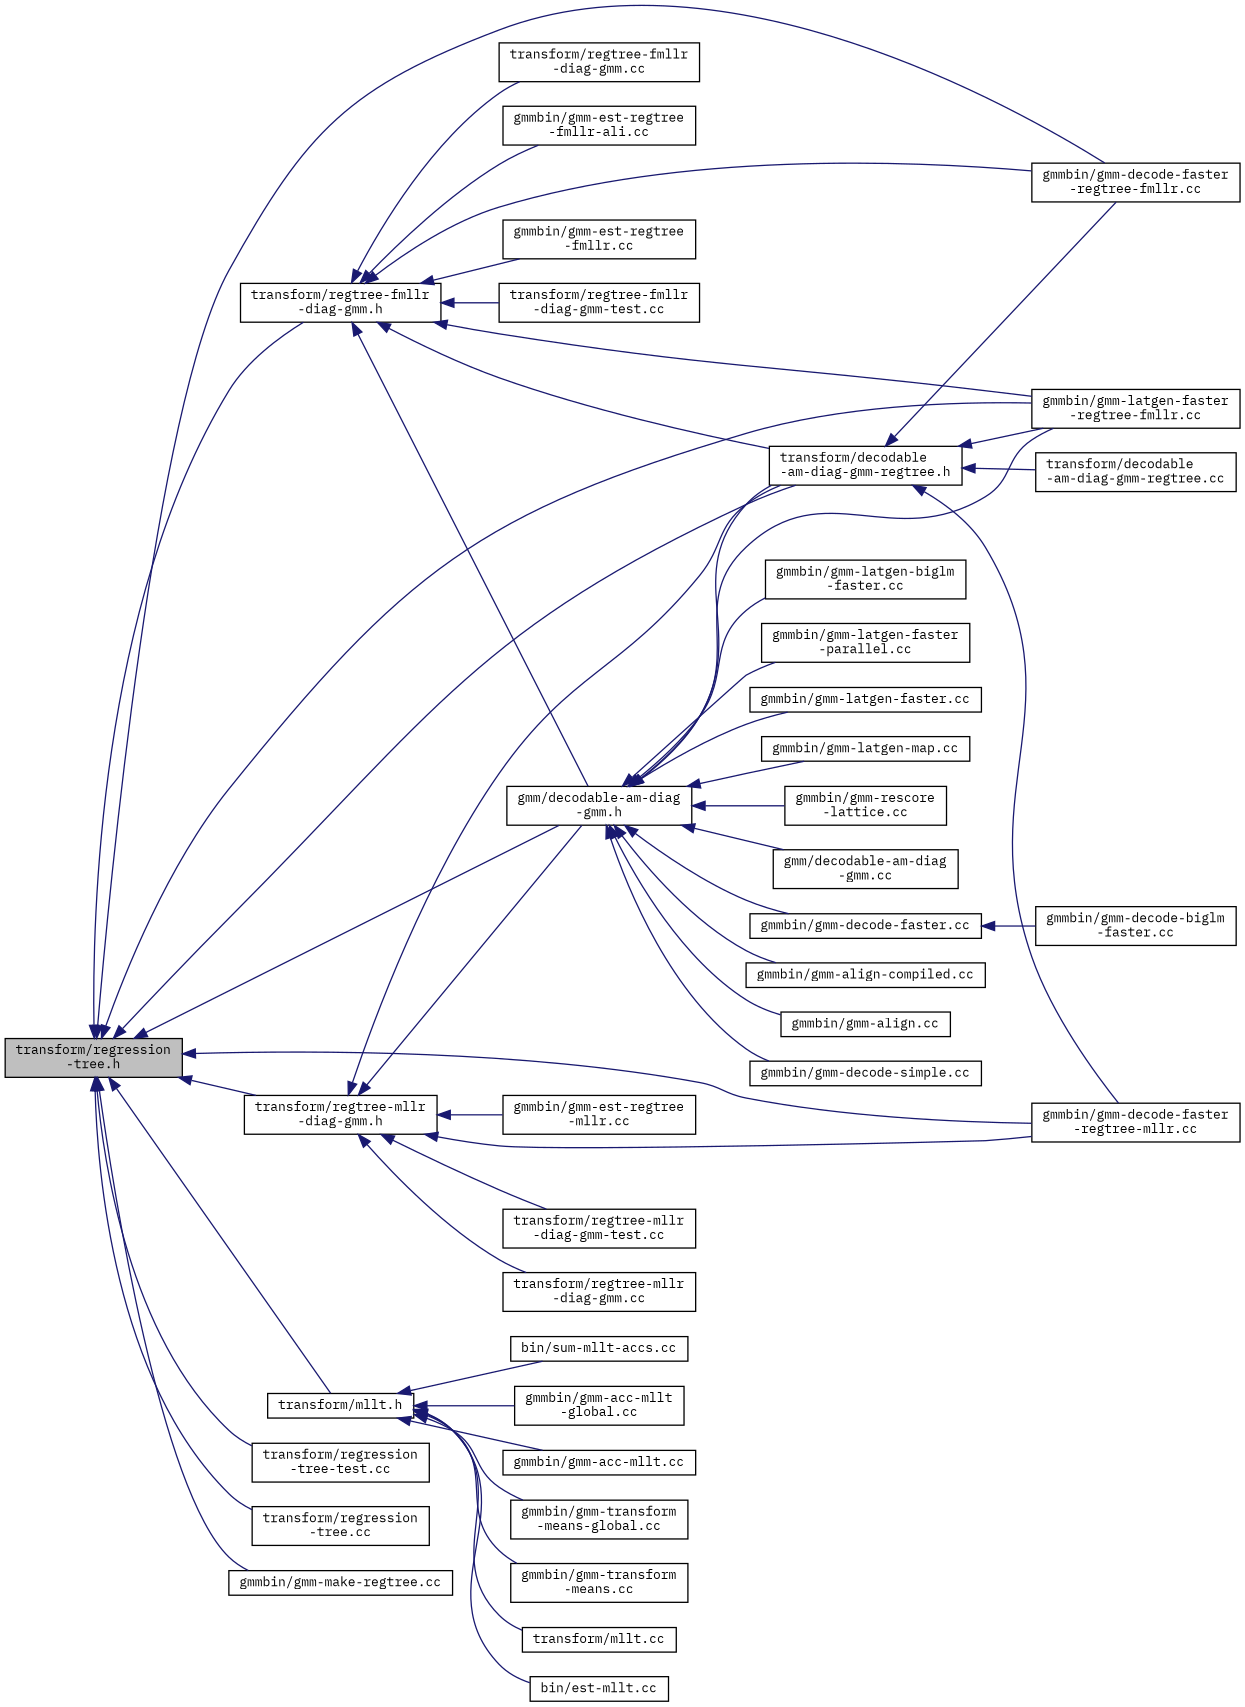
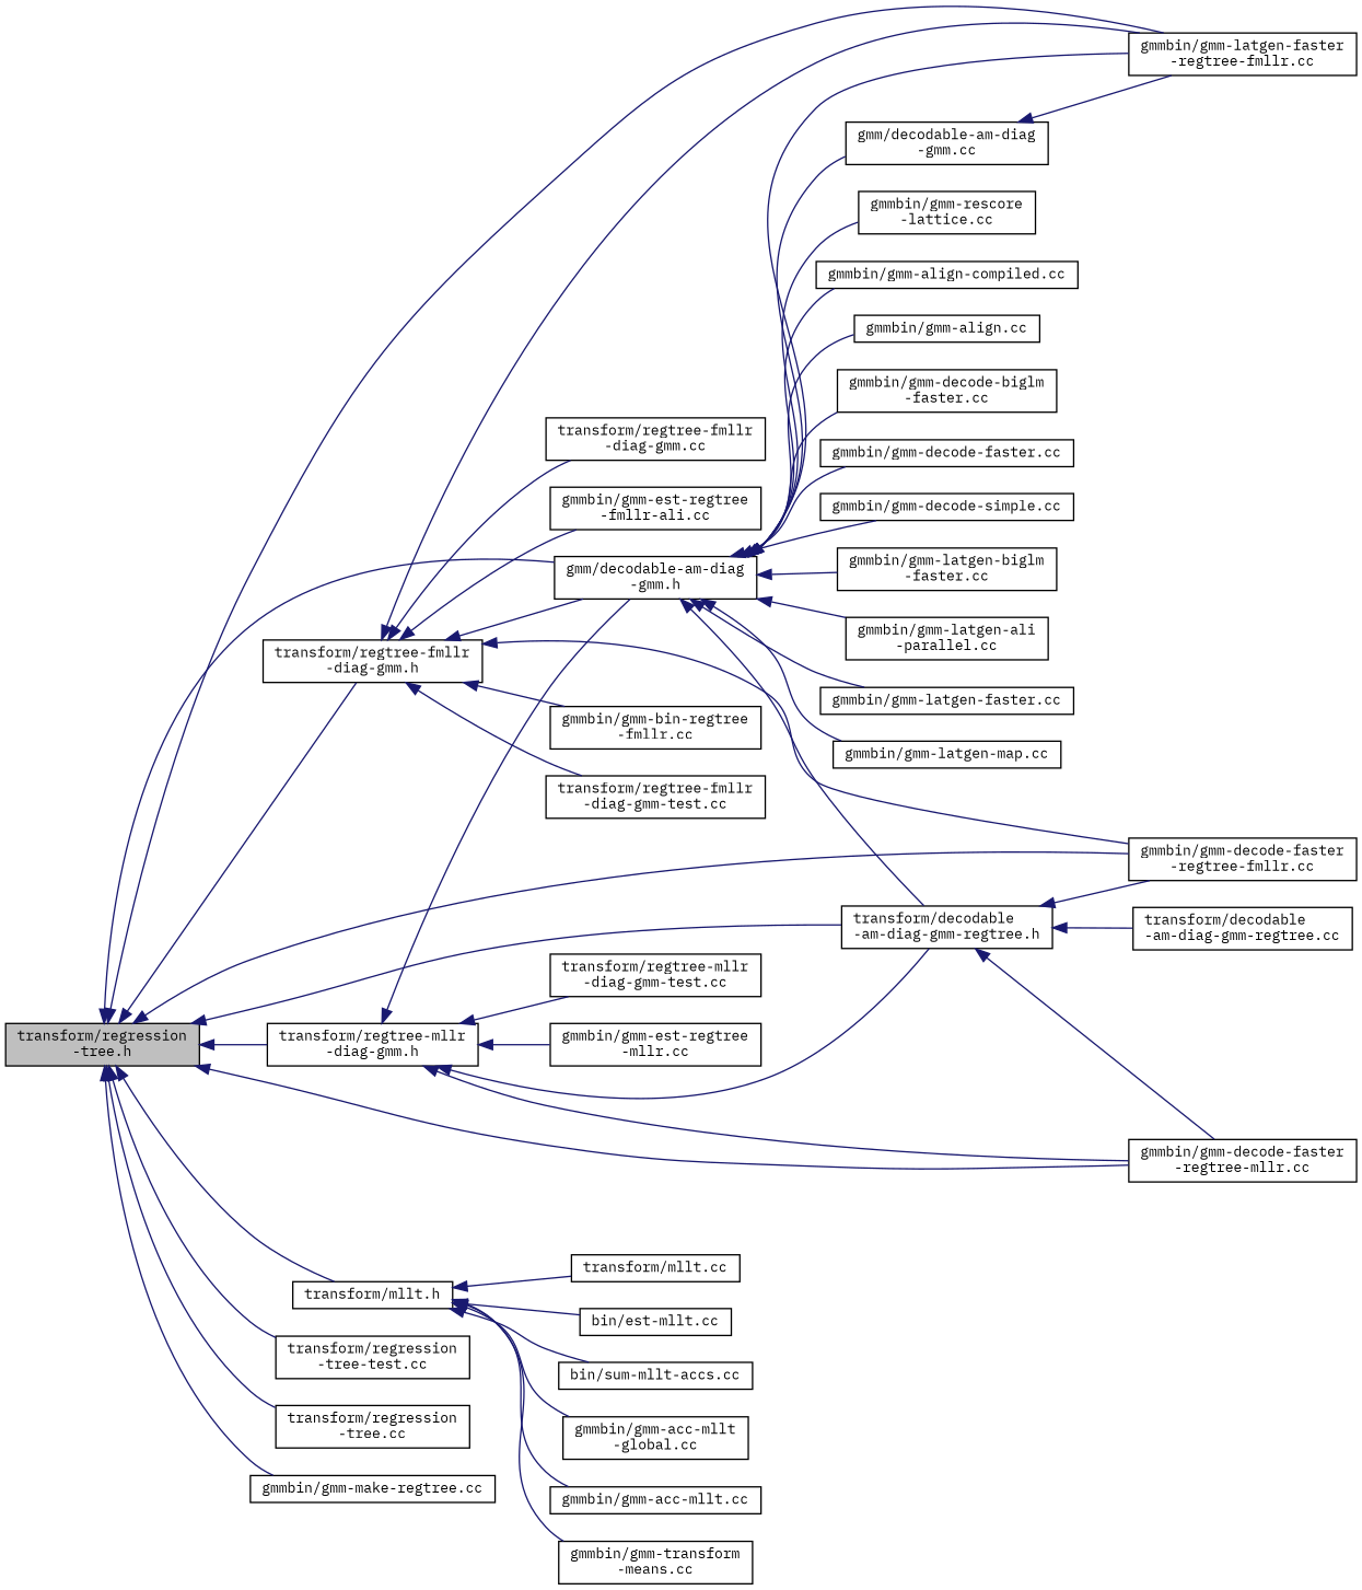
  digraph {
    fontname="IBM Plex Mono"
    rankdir=LR
    node [color=black fillcolor=white fontname="IBM Plex Mono" fontsize=10 shape=record style=filled]
    edge [color=midnightblue dir=back fontname="IBM Plex Mono" fontsize=10 labelfontname=Helvetica labelfontsize=10 style=solid]
    n1 [fillcolor=grey75 fontcolor=black height=0.2 label="transform/regression\l-tree.h" width=0.4]
    n2 [height=0.2 label="gmm/decodable-am-diag\l-gmm.h" width=0.4]
    n3 [height=0.2 label="transform/decodable\l-am-diag-gmm-regtree.h" width=0.4]
    n4 [height=0.2 label="gmmbin/gmm-decode-faster\l-regtree-fmllr.cc" width=0.4]
    n5 [height=0.2 label="gmmbin/gmm-decode-faster\l-regtree-mllr.cc" width=0.4]
    n6 [height=0.2 label="gmmbin/gmm-latgen-faster\l-regtree-fmllr.cc" width=0.4]
    n7 [height=0.2 label="transform/regtree-fmllr\l-diag-gmm.h" width=0.4]
    n8 [height=0.2 label="transform/regtree-mllr\l-diag-gmm.h" width=0.4]
    n9 [height=0.2 label="transform/mllt.h" width=0.4]
    n10 [height=0.2 label="transform/regression\l-tree-test.cc" width=0.4]
    n11 [height=0.2 label="transform/regression\l-tree.cc" width=0.4]
    n12 [height=0.2 label="gmmbin/gmm-make-regtree.cc" width=0.4]
    n13 [height=0.2 label="gmm/decodable-am-diag\l-gmm.cc" width=0.4]
    n14 [height=0.2 label="gmmbin/gmm-align-compiled.cc" width=0.4]
    n15 [height=0.2 label="gmmbin/gmm-align.cc" width=0.4]
    n16 [height=0.2 label="gmmbin/gmm-decode-biglm\l-faster.cc" width=0.4]
    n17 [height=0.2 label="gmmbin/gmm-decode-faster.cc" width=0.4]
    n18 [height=0.2 label="gmmbin/gmm-decode-simple.cc" width=0.4]
    n19 [height=0.2 label="gmmbin/gmm-latgen-biglm\l-faster.cc" width=0.4]
-   n20 [height=0.2 label="gmmbin/gmm-latgen-faster\l-parallel.cc" width=0.4]
+   n20 [height=0.2 label="gmmbin/gmm-latgen-ali\l-parallel.cc" width=0.4]
    n21 [height=0.2 label="gmmbin/gmm-latgen-faster.cc" width=0.4]
    n22 [height=0.2 label="gmmbin/gmm-latgen-map.cc" width=0.4]
    n23 [height=0.2 label="gmmbin/gmm-rescore\l-lattice.cc" width=0.4]
    n24 [height=0.2 label="transform/decodable\l-am-diag-gmm-regtree.cc" width=0.4]
    n25 [height=0.2 label="transform/regtree-fmllr\l-diag-gmm-test.cc" width=0.4]
    n26 [height=0.2 label="transform/regtree-fmllr\l-diag-gmm.cc" width=0.4]
    n27 [height=0.2 label="gmmbin/gmm-est-regtree\l-fmllr-ali.cc" width=0.4]
-   n28 [height=0.2 label="gmmbin/gmm-est-regtree\l-fmllr.cc" width=0.4]
+   n28 [height=0.2 label="gmmbin/gmm-bin-regtree\l-fmllr.cc" width=0.4]
    n29 [height=0.2 label="transform/regtree-mllr\l-diag-gmm-test.cc" width=0.4]
-   n30 [height=0.2 label="transform/regtree-mllr\l-diag-gmm.cc" width=0.4]
    n31 [height=0.2 label="gmmbin/gmm-est-regtree\l-mllr.cc" width=0.4]
    n32 [height=0.2 label="transform/mllt.cc" width=0.4]
    n33 [height=0.2 label="bin/est-mllt.cc" width=0.4]
    n34 [height=0.2 label="bin/sum-mllt-accs.cc" width=0.4]
    n35 [height=0.2 label="gmmbin/gmm-acc-mllt\l-global.cc" width=0.4]
    n36 [height=0.2 label="gmmbin/gmm-acc-mllt.cc" width=0.4]
-   n37 [height=0.2 label="gmmbin/gmm-transform\l-means-global.cc" width=0.4]
    n38 [height=0.2 label="gmmbin/gmm-transform\l-means.cc" width=0.4]
    n1 -> n2
    n1 -> n3
    n1 -> n4
    n1 -> n5
    n1 -> n6
    n1 -> n7
    n1 -> n8
    n1 -> n9
    n1 -> n10
    n1 -> n11
    n1 -> n12
    n2 -> n3
    n2 -> n6
    n2 -> n13
    n2 -> n14
    n2 -> n15
-   n17 -> n16
+   n2 -> n16
    n2 -> n17
    n2 -> n18
    n2 -> n19
    n2 -> n20
    n2 -> n21
    n2 -> n22
    n2 -> n23
    n3 -> n4
    n3 -> n5
-   n3 -> n6
+   n13 -> n6
    n3 -> n24
    n7 -> n2
-   n7 -> n3
    n7 -> n4
    n7 -> n6
    n7 -> n25
    n7 -> n26
    n7 -> n27
    n7 -> n28
    n8 -> n2
    n8 -> n3
    n8 -> n5
    n8 -> n29
-   n8 -> n30
    n8 -> n31
    n9 -> n32
    n9 -> n33
    n9 -> n34
    n9 -> n35
    n9 -> n36
-   n9 -> n37
    n9 -> n38
  }
